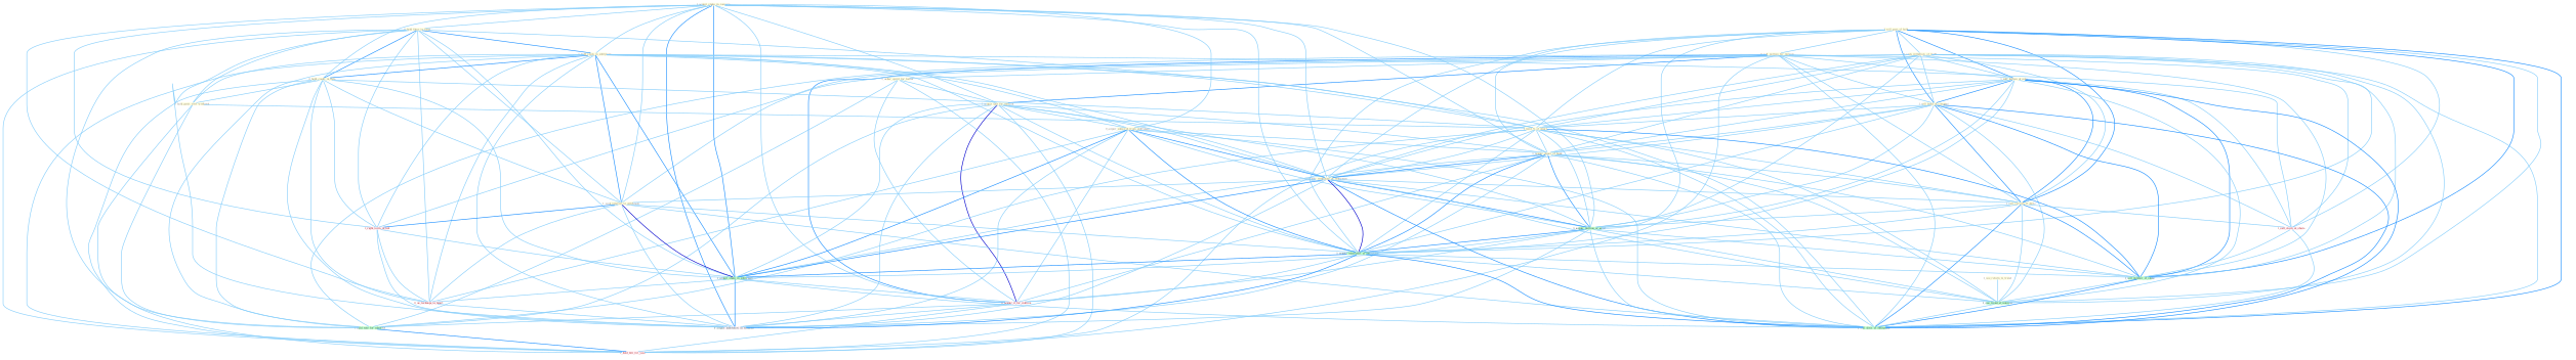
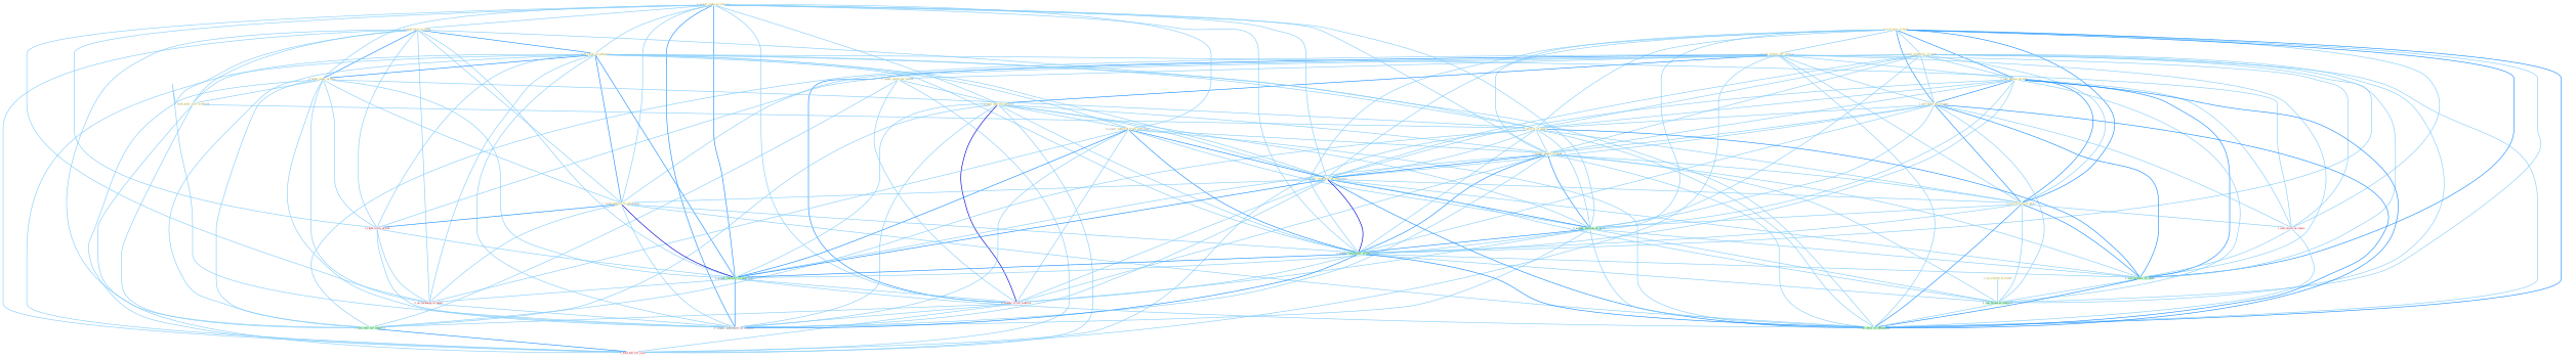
  graph {
    node [color="#ffffe0" fixedsize=true fontcolor="#8b7d6b" fontsize=4 shape=polygon style=filled]
    edge [color="#87cefa" w=1]
    n1 [height=.06 label="3_sell_part_of_hold" width=.5]
    "0_sell_portion_for_million " [height=.06 width=.5]
    "1_seek_withdraw_of_right " [height=.06 width=.5]
    "1_acquir_stake_in_concern " [height=.06 width=.5]
    "1_usher_spirit_for_better " [height=.06 width=.5]
    "0_hold_futur_in_hand " [height=.06 width=.5]
    "1_hold_stock_in_entitynam " [height=.06 width=.5]
    "1_sell_billion_of_note " [height=.06 width=.5]
    "0_hold_coalit_in_face " [height=.06 width=.5]
    "0_hold_posit_over_weekend " [height=.06 width=.5]
    "1_sell_bond_of_compani " [height=.06 width=.5]
    "0_acquir_unit_for_million " [height=.06 width=.5]
    "1_hold_%_of_share " [height=.06 width=.5]
    "1_see_return_to_trend " [height=.06 width=.5]
    "0_acquir_subscrib_from_entitynam " [height=.06 width=.5]
    "1_acquir_share_of_bank " [height=.06 width=.5]
    "1_acquir_entitynam_of_entitynam " [height=.06 width=.5]
    "1_seek_interest_in_entitynam " [height=.06 width=.5]
    "1_sell_version_of_devic " [height=.06 width=.5]
    n20 [color="#fff0f5" fontcolor="#b22222" height=.06 label="0_right_term_in_bid" width=.5]
    "0_us_techniqu_in_heart " [color="#fff0f5" fontcolor="#b22222" height=.06 width=.5]
    "0_acquir_it_for_million " [color="#fff0f5" fontcolor="#b22222" height=.06 width=.5]
    "0_acquir_laboratori_in_transact " [color="#fff0f5" fontcolor="#2f4f4f" height=.06 width=.5]
    n24 [color="#fff0f5" fontcolor="#b22222" height=.06 label="0_sell_stock_at_share" width=.5]
    "1_hold_bill_for_year " [color="#fff0f5" fontcolor="#b22222" height=.06 width=.5]
    "1_acquir_million_of_asset " [color="#BDFCC9" fontcolor="#2f4f4f" height=.06 width=.5]
    "1_acquir_laboratori_of_entitynam " [color="#BDFCC9" fontcolor="#2f4f4f" height=.06 width=.5]
    n28 [color="#BDFCC9" fontcolor="#2f4f4f" height=.06 label="1_sell_number_of_stake" width=.5]
    n29 [color="#BDFCC9" fontcolor="#2f4f4f" height=.06 label="1_see_trend_of_interest" width=.5]
    "1_sell_divis_of_entitynam " [color="#BDFCC9" fontcolor="#2f4f4f" height=.06 width=.5]
    "0_hold_rate_for_advertis " [color="#BDFCC9" fontcolor="#2f4f4f" height=.06 width=.5]
-   "1_acquir_interest_in_entitynam " [color="#BDFCC9" fontcolor="#2f4f4f" height=.06 width=.5 label="1_acquir_stake_in_entitynam"]
+   "1_acquir_interest_in_entitynam " [color="#BDFCC9" fontcolor="#2f4f4f" height=.06 width=.5]
    subgraph sub_1 {
      n1
      "0_sell_portion_for_million "
      "1_seek_withdraw_of_right "
      "1_acquir_stake_in_concern "
      "1_usher_spirit_for_better "
      "0_hold_futur_in_hand "
      "1_hold_stock_in_entitynam "
      "1_sell_billion_of_note "
      "0_hold_coalit_in_face "
      "0_hold_posit_over_weekend "
      "1_sell_bond_of_compani "
      "0_acquir_unit_for_million "
      "1_hold_%_of_share "
      "1_see_return_to_trend "
      "0_acquir_subscrib_from_entitynam "
      "1_acquir_share_of_bank "
      "1_acquir_entitynam_of_entitynam "
      "1_seek_interest_in_entitynam "
      "1_sell_version_of_devic "
    }
    subgraph sub_2 {
      n20
      "0_us_techniqu_in_heart "
      "0_acquir_it_for_million "
      "0_acquir_laboratori_in_transact "
      n24
      "1_hold_bill_for_year "
    }
    n1 -- "0_sell_portion_for_million "
    n1 -- "1_seek_withdraw_of_right "
    n1 -- "1_sell_billion_of_note " [color="#1e90ff" w=2]
    n1 -- "1_sell_bond_of_compani " [color="#1e90ff" w=2]
    n1 -- "1_hold_%_of_share "
    n1 -- "1_acquir_share_of_bank "
    n1 -- "1_acquir_entitynam_of_entitynam "
    n1 -- "1_sell_version_of_devic " [color="#1e90ff" w=2]
    n1 -- n24
    n1 -- "1_acquir_million_of_asset "
    n1 -- "1_acquir_laboratori_of_entitynam "
    n1 -- n28 [color="#1e90ff" w=2]
    n1 -- n29
    n1 -- "1_sell_divis_of_entitynam " [color="#1e90ff" w=2]
    "0_sell_portion_for_million " -- "1_usher_spirit_for_better "
    "0_sell_portion_for_million " -- "1_sell_billion_of_note "
    "0_sell_portion_for_million " -- "1_sell_bond_of_compani "
    "0_sell_portion_for_million " -- "0_acquir_unit_for_million " [color="#1e90ff" w=2]
    "0_sell_portion_for_million " -- "1_sell_version_of_devic "
    "0_sell_portion_for_million " -- "0_acquir_it_for_million " [color="#1e90ff" w=2]
    "0_sell_portion_for_million " -- n24
    "0_sell_portion_for_million " -- "1_hold_bill_for_year "
    "0_sell_portion_for_million " -- n28
    "0_sell_portion_for_million " -- "1_sell_divis_of_entitynam "
    "0_sell_portion_for_million " -- "0_hold_rate_for_advertis "
    "1_seek_withdraw_of_right " -- "1_sell_billion_of_note "
    "1_seek_withdraw_of_right " -- "1_sell_bond_of_compani "
    "1_seek_withdraw_of_right " -- "1_hold_%_of_share "
    "1_seek_withdraw_of_right " -- "1_acquir_share_of_bank "
    "1_seek_withdraw_of_right " -- "1_acquir_entitynam_of_entitynam "
    "1_seek_withdraw_of_right " -- "1_seek_interest_in_entitynam "
    "1_seek_withdraw_of_right " -- "1_sell_version_of_devic "
    "1_seek_withdraw_of_right " -- n20
    "1_seek_withdraw_of_right " -- "1_acquir_million_of_asset "
    "1_seek_withdraw_of_right " -- "1_acquir_laboratori_of_entitynam "
    "1_seek_withdraw_of_right " -- n28
    "1_seek_withdraw_of_right " -- n29
    "1_seek_withdraw_of_right " -- "1_sell_divis_of_entitynam "
    "1_acquir_stake_in_concern " -- "0_hold_futur_in_hand "
    "1_acquir_stake_in_concern " -- "1_hold_stock_in_entitynam "
    "1_acquir_stake_in_concern " -- "0_hold_coalit_in_face "
    "1_acquir_stake_in_concern " -- "0_acquir_unit_for_million "
    "1_acquir_stake_in_concern " -- "0_acquir_subscrib_from_entitynam "
    "1_acquir_stake_in_concern " -- "1_acquir_share_of_bank "
    "1_acquir_stake_in_concern " -- "1_acquir_entitynam_of_entitynam "
    "1_acquir_stake_in_concern " -- "1_seek_interest_in_entitynam "
    "1_acquir_stake_in_concern " -- n20
    "1_acquir_stake_in_concern " -- "0_us_techniqu_in_heart "
    "1_acquir_stake_in_concern " -- "0_acquir_it_for_million "
    "1_acquir_stake_in_concern " -- "0_acquir_laboratori_in_transact " [color="#1e90ff" w=2]
    "1_acquir_stake_in_concern " -- "1_acquir_million_of_asset "
    "1_acquir_stake_in_concern " -- "1_acquir_laboratori_of_entitynam "
    "1_acquir_stake_in_concern " -- "1_acquir_interest_in_entitynam " [color="#1e90ff" w=2]
    "1_usher_spirit_for_better " -- "0_acquir_unit_for_million "
    "1_usher_spirit_for_better " -- "0_acquir_it_for_million "
    "1_usher_spirit_for_better " -- "1_hold_bill_for_year "
    "1_usher_spirit_for_better " -- "0_hold_rate_for_advertis "
    "0_hold_futur_in_hand " -- "1_hold_stock_in_entitynam " [color="#1e90ff" w=2]
    "0_hold_futur_in_hand " -- "0_hold_coalit_in_face " [color="#1e90ff" w=2]
    "0_hold_futur_in_hand " -- "0_hold_posit_over_weekend "
    "0_hold_futur_in_hand " -- "1_hold_%_of_share "
    "0_hold_futur_in_hand " -- "1_seek_interest_in_entitynam "
    "0_hold_futur_in_hand " -- n20
    "0_hold_futur_in_hand " -- "0_us_techniqu_in_heart "
    "0_hold_futur_in_hand " -- "0_acquir_laboratori_in_transact "
    "0_hold_futur_in_hand " -- "1_hold_bill_for_year "
    "0_hold_futur_in_hand " -- "0_hold_rate_for_advertis "
    "0_hold_futur_in_hand " -- "1_acquir_interest_in_entitynam "
    "1_hold_stock_in_entitynam " -- "0_hold_coalit_in_face " [color="#1e90ff" w=2]
    "1_hold_stock_in_entitynam " -- "0_hold_posit_over_weekend "
    "1_hold_stock_in_entitynam " -- "1_hold_%_of_share "
    "1_hold_stock_in_entitynam " -- "0_acquir_subscrib_from_entitynam "
    "1_hold_stock_in_entitynam " -- "1_acquir_entitynam_of_entitynam "
    "1_hold_stock_in_entitynam " -- "1_seek_interest_in_entitynam " [color="#1e90ff" w=2]
    "1_hold_stock_in_entitynam " -- n20
    "1_hold_stock_in_entitynam " -- "0_us_techniqu_in_heart "
    "1_hold_stock_in_entitynam " -- "0_acquir_laboratori_in_transact "
    "1_hold_stock_in_entitynam " -- n24
    "1_hold_stock_in_entitynam " -- "1_hold_bill_for_year "
    "1_hold_stock_in_entitynam " -- "1_acquir_laboratori_of_entitynam "
    "1_hold_stock_in_entitynam " -- "1_sell_divis_of_entitynam "
    "1_hold_stock_in_entitynam " -- "0_hold_rate_for_advertis "
    "1_hold_stock_in_entitynam " -- "1_acquir_interest_in_entitynam " [color="#1e90ff" w=2]
    "1_sell_billion_of_note " -- "1_sell_bond_of_compani " [color="#1e90ff" w=2]
    "1_sell_billion_of_note " -- "1_hold_%_of_share "
    "1_sell_billion_of_note " -- "1_acquir_share_of_bank "
    "1_sell_billion_of_note " -- "1_acquir_entitynam_of_entitynam "
    "1_sell_billion_of_note " -- "1_sell_version_of_devic " [color="#1e90ff" w=2]
    "1_sell_billion_of_note " -- n24
    "1_sell_billion_of_note " -- "1_acquir_million_of_asset "
    "1_sell_billion_of_note " -- "1_acquir_laboratori_of_entitynam "
    "1_sell_billion_of_note " -- n28 [color="#1e90ff" w=2]
    "1_sell_billion_of_note " -- n29
    "1_sell_billion_of_note " -- "1_sell_divis_of_entitynam " [color="#1e90ff" w=2]
    "0_hold_coalit_in_face " -- "0_hold_posit_over_weekend "
    "0_hold_coalit_in_face " -- "1_hold_%_of_share "
    "0_hold_coalit_in_face " -- "1_seek_interest_in_entitynam "
    "0_hold_coalit_in_face " -- n20
    "0_hold_coalit_in_face " -- "0_us_techniqu_in_heart "
    "0_hold_coalit_in_face " -- "0_acquir_laboratori_in_transact "
    "0_hold_coalit_in_face " -- "1_hold_bill_for_year "
    "0_hold_coalit_in_face " -- "0_hold_rate_for_advertis "
    "0_hold_coalit_in_face " -- "1_acquir_interest_in_entitynam "
    "0_hold_posit_over_weekend " -- "1_hold_%_of_share "
    "0_hold_posit_over_weekend " -- "1_hold_bill_for_year "
    "0_hold_posit_over_weekend " -- "0_hold_rate_for_advertis "
    "1_sell_bond_of_compani " -- "1_hold_%_of_share "
    "1_sell_bond_of_compani " -- "1_acquir_share_of_bank "
    "1_sell_bond_of_compani " -- "1_acquir_entitynam_of_entitynam "
    "1_sell_bond_of_compani " -- "1_sell_version_of_devic " [color="#1e90ff" w=2]
    "1_sell_bond_of_compani " -- n24
    "1_sell_bond_of_compani " -- "1_acquir_million_of_asset "
    "1_sell_bond_of_compani " -- "1_acquir_laboratori_of_entitynam "
    "1_sell_bond_of_compani " -- n28 [color="#1e90ff" w=2]
    "1_sell_bond_of_compani " -- n29
    "1_sell_bond_of_compani " -- "1_sell_divis_of_entitynam " [color="#1e90ff" w=2]
    "0_acquir_unit_for_million " -- "0_acquir_subscrib_from_entitynam "
    "0_acquir_unit_for_million " -- "1_acquir_share_of_bank "
    "0_acquir_unit_for_million " -- "1_acquir_entitynam_of_entitynam "
    "0_acquir_unit_for_million " -- "0_acquir_it_for_million " [color="#0000cd" w=3]
    "0_acquir_unit_for_million " -- "0_acquir_laboratori_in_transact "
    "0_acquir_unit_for_million " -- "1_hold_bill_for_year "
    "0_acquir_unit_for_million " -- "1_acquir_million_of_asset "
    "0_acquir_unit_for_million " -- "1_acquir_laboratori_of_entitynam "
    "0_acquir_unit_for_million " -- "0_hold_rate_for_advertis "
    "0_acquir_unit_for_million " -- "1_acquir_interest_in_entitynam "
    "1_hold_%_of_share " -- "1_acquir_share_of_bank "
    "1_hold_%_of_share " -- "1_acquir_entitynam_of_entitynam "
    "1_hold_%_of_share " -- "1_sell_version_of_devic "
    "1_hold_%_of_share " -- "1_hold_bill_for_year "
    "1_hold_%_of_share " -- "1_acquir_million_of_asset "
    "1_hold_%_of_share " -- "1_acquir_laboratori_of_entitynam "
    "1_hold_%_of_share " -- n28 [color="#1e90ff" w=2]
-   "1_hold_%_of_share " -- n29
    "1_hold_%_of_share " -- "1_sell_divis_of_entitynam "
    "1_hold_%_of_share " -- "0_hold_rate_for_advertis "
    "1_see_return_to_trend " -- n29
    "0_acquir_subscrib_from_entitynam " -- "1_acquir_share_of_bank "
    "0_acquir_subscrib_from_entitynam " -- "1_acquir_entitynam_of_entitynam " [color="#1e90ff" w=2]
    "0_acquir_subscrib_from_entitynam " -- "0_us_techniqu_in_heart "
    "0_acquir_subscrib_from_entitynam " -- "0_acquir_it_for_million "
    "0_acquir_subscrib_from_entitynam " -- "0_acquir_laboratori_in_transact "
    "0_acquir_subscrib_from_entitynam " -- "1_acquir_million_of_asset "
    "0_acquir_subscrib_from_entitynam " -- "1_acquir_laboratori_of_entitynam " [color="#1e90ff" w=2]
    "0_acquir_subscrib_from_entitynam " -- "1_sell_divis_of_entitynam "
    "0_acquir_subscrib_from_entitynam " -- "1_acquir_interest_in_entitynam " [color="#1e90ff" w=2]
    "1_acquir_share_of_bank " -- "1_acquir_entitynam_of_entitynam " [color="#1e90ff" w=2]
    "1_acquir_share_of_bank " -- "1_sell_version_of_devic "
    "1_acquir_share_of_bank " -- "0_acquir_it_for_million "
    "1_acquir_share_of_bank " -- "0_acquir_laboratori_in_transact "
    "1_acquir_share_of_bank " -- "1_acquir_million_of_asset " [color="#1e90ff" w=2]
    "1_acquir_share_of_bank " -- "1_acquir_laboratori_of_entitynam " [color="#1e90ff" w=2]
    "1_acquir_share_of_bank " -- n28
    "1_acquir_share_of_bank " -- n29
    "1_acquir_share_of_bank " -- "1_sell_divis_of_entitynam "
    "1_acquir_share_of_bank " -- "1_acquir_interest_in_entitynam "
    "1_acquir_entitynam_of_entitynam " -- "1_seek_interest_in_entitynam "
    "1_acquir_entitynam_of_entitynam " -- "1_sell_version_of_devic "
+   "1_acquir_entitynam_of_entitynam " -- "0_acquir_it_for_million "
    "1_acquir_entitynam_of_entitynam " -- "0_acquir_laboratori_in_transact "
    "1_acquir_entitynam_of_entitynam " -- "1_acquir_million_of_asset " [color="#1e90ff" w=2]
    "1_acquir_entitynam_of_entitynam " -- "1_acquir_laboratori_of_entitynam " [color="#0000cd" w=3]
    "1_acquir_entitynam_of_entitynam " -- n28
    "1_acquir_entitynam_of_entitynam " -- n29
    "1_acquir_entitynam_of_entitynam " -- "1_sell_divis_of_entitynam " [color="#1e90ff" w=2]
    "1_acquir_entitynam_of_entitynam " -- "1_acquir_interest_in_entitynam " [color="#1e90ff" w=2]
    "1_seek_interest_in_entitynam " -- n20 [color="#1e90ff" w=2]
    "1_seek_interest_in_entitynam " -- "0_us_techniqu_in_heart "
    "1_seek_interest_in_entitynam " -- "0_acquir_laboratori_in_transact "
    "1_seek_interest_in_entitynam " -- "1_acquir_laboratori_of_entitynam "
    "1_seek_interest_in_entitynam " -- "1_sell_divis_of_entitynam "
    "1_seek_interest_in_entitynam " -- "1_acquir_interest_in_entitynam " [color="#0000cd" w=3]
    "1_sell_version_of_devic " -- n24
    "1_sell_version_of_devic " -- "1_acquir_million_of_asset "
    "1_sell_version_of_devic " -- "1_acquir_laboratori_of_entitynam "
    "1_sell_version_of_devic " -- n28 [color="#1e90ff" w=2]
    "1_sell_version_of_devic " -- n29
    "1_sell_version_of_devic " -- "1_sell_divis_of_entitynam " [color="#1e90ff" w=2]
    n20 -- "0_us_techniqu_in_heart "
    n20 -- "0_acquir_laboratori_in_transact "
    n20 -- "1_acquir_interest_in_entitynam "
    "0_us_techniqu_in_heart " -- "0_acquir_laboratori_in_transact "
    "0_acquir_it_for_million " -- "0_acquir_laboratori_in_transact "
    "0_acquir_it_for_million " -- "1_hold_bill_for_year "
    "0_acquir_it_for_million " -- "0_hold_rate_for_advertis "
    n24 -- n28
    n24 -- "1_sell_divis_of_entitynam "
    "1_acquir_million_of_asset " -- "0_acquir_it_for_million "
    "1_acquir_million_of_asset " -- "0_acquir_laboratori_in_transact "
    "1_acquir_million_of_asset " -- "1_acquir_laboratori_of_entitynam " [color="#1e90ff" w=2]
    "1_acquir_million_of_asset " -- n28
    "1_acquir_million_of_asset " -- n29
    "1_acquir_million_of_asset " -- "1_sell_divis_of_entitynam "
    "1_acquir_million_of_asset " -- "1_acquir_interest_in_entitynam "
    "1_acquir_laboratori_of_entitynam " -- "0_acquir_it_for_million "
    "1_acquir_laboratori_of_entitynam " -- "0_acquir_laboratori_in_transact " [color="#1e90ff" w=2]
    "1_acquir_laboratori_of_entitynam " -- n28
    "1_acquir_laboratori_of_entitynam " -- n29
    "1_acquir_laboratori_of_entitynam " -- "1_sell_divis_of_entitynam " [color="#1e90ff" w=2]
    "1_acquir_laboratori_of_entitynam " -- "1_acquir_interest_in_entitynam " [color="#1e90ff" w=2]
    n28 -- n29
    n28 -- "1_sell_divis_of_entitynam " [color="#1e90ff" w=2]
    n29 -- "1_sell_divis_of_entitynam "
    "0_hold_rate_for_advertis " -- "1_hold_bill_for_year " [color="#1e90ff" w=2]
    "1_acquir_interest_in_entitynam " -- "0_us_techniqu_in_heart "
    "1_acquir_interest_in_entitynam " -- "0_acquir_it_for_million "
    "1_acquir_interest_in_entitynam " -- "0_acquir_laboratori_in_transact " [color="#1e90ff" w=2]
    "1_acquir_interest_in_entitynam " -- "1_sell_divis_of_entitynam "
  }
